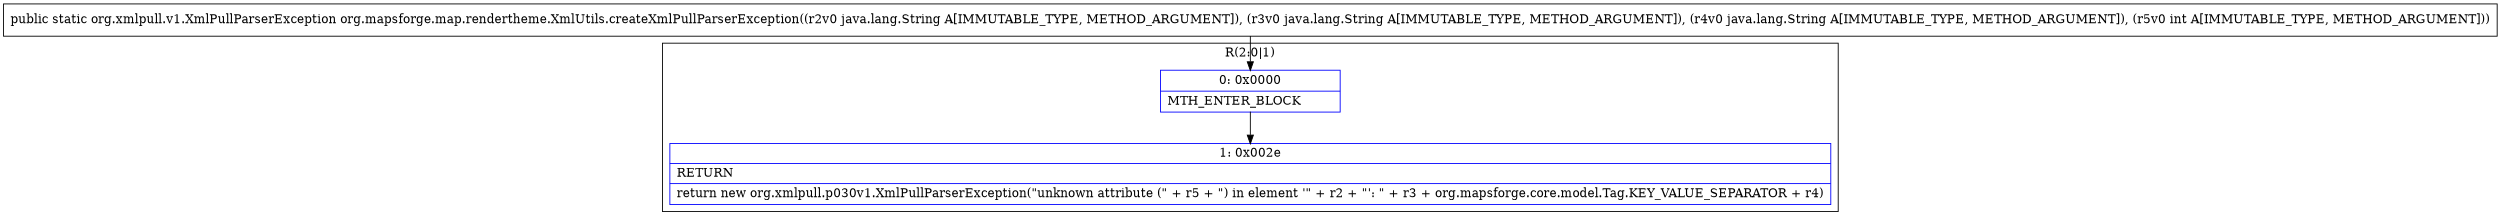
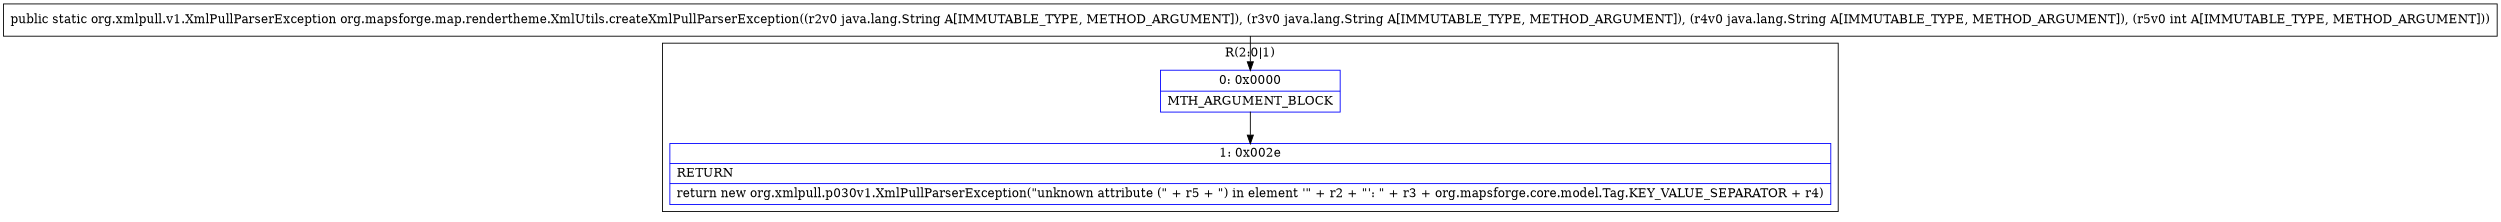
  digraph {
    node [color=blue shape=record]
-   n1 [label="{0\:\ 0x0000|MTH_ENTER_BLOCK\l}"]
+   n1 [label="{0\:\ 0x0000|MTH_ARGUMENT_BLOCK\l}"]
    n2 [label="{1\:\ 0x002e|RETURN\l|return new org.xmlpull.p030v1.XmlPullParserException(\"unknown attribute (\" + r5 + \") in element '\" + r2 + \"': \" + r3 + org.mapsforge.core.model.Tag.KEY_VALUE_SEPARATOR + r4)\l}"]
    n3 [label="{public static org.xmlpull.v1.XmlPullParserException org.mapsforge.map.rendertheme.XmlUtils.createXmlPullParserException((r2v0 java.lang.String A[IMMUTABLE_TYPE, METHOD_ARGUMENT]), (r3v0 java.lang.String A[IMMUTABLE_TYPE, METHOD_ARGUMENT]), (r4v0 java.lang.String A[IMMUTABLE_TYPE, METHOD_ARGUMENT]), (r5v0 int A[IMMUTABLE_TYPE, METHOD_ARGUMENT])) }" color=""]
    subgraph cluster_1 {
      label="R(2:0|1)"
      n1
      n2
    }
    n1 -> n2
    n3 -> n1
  }
